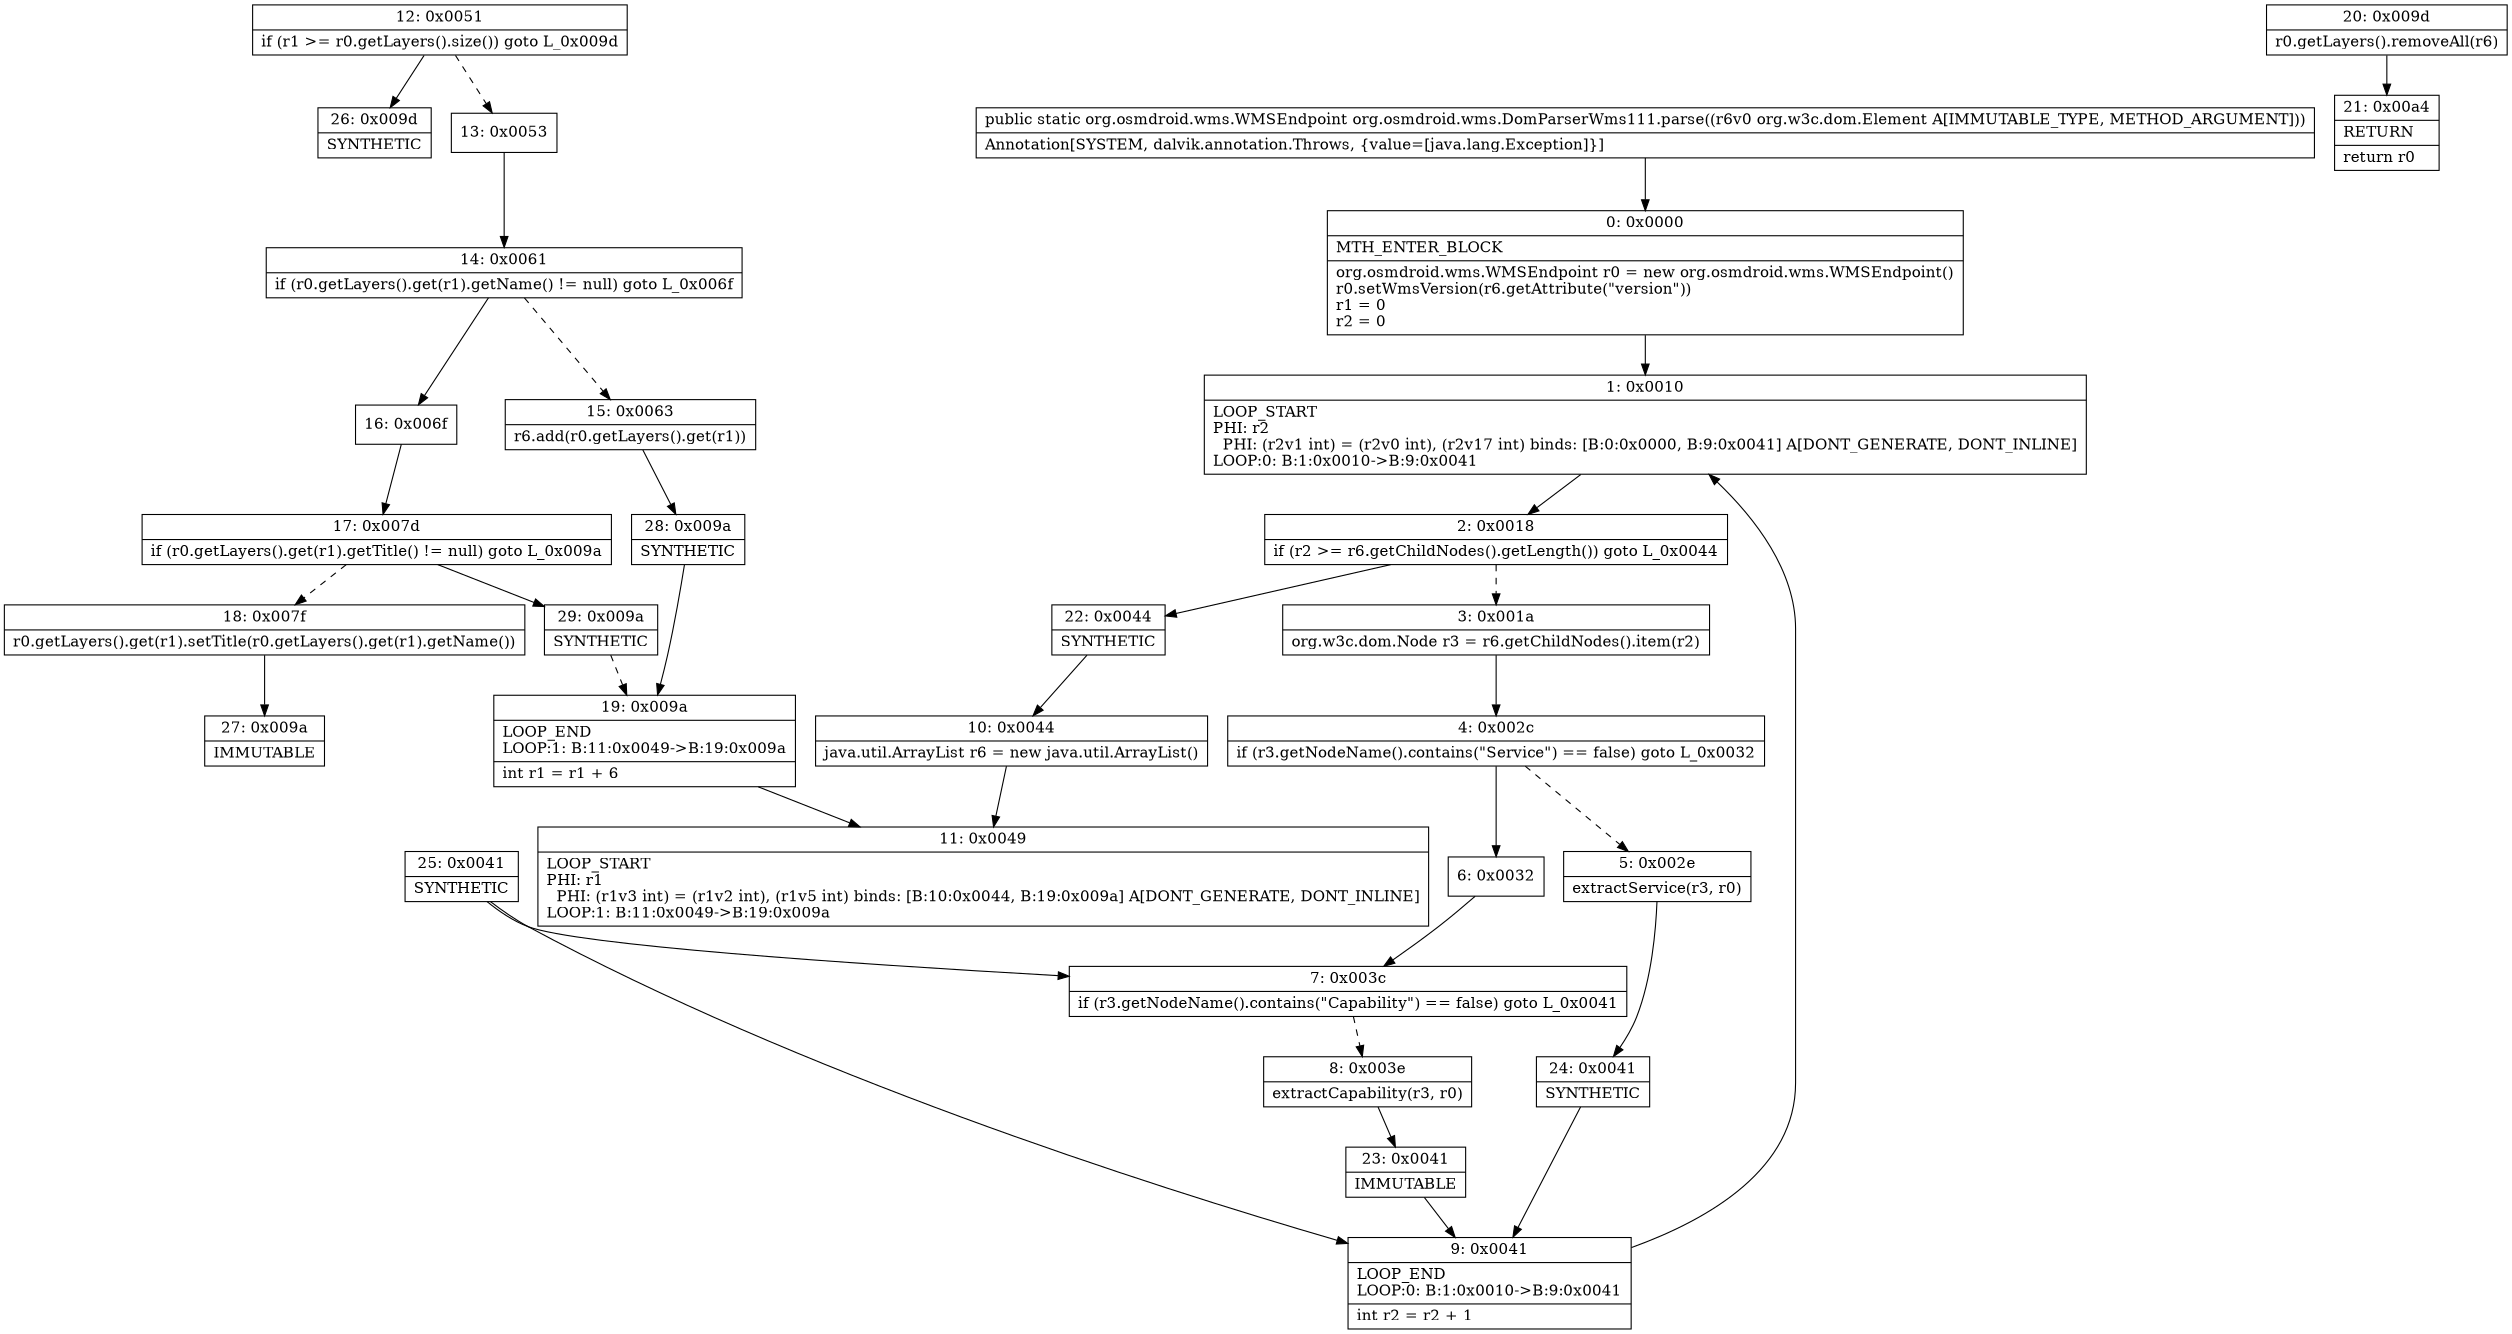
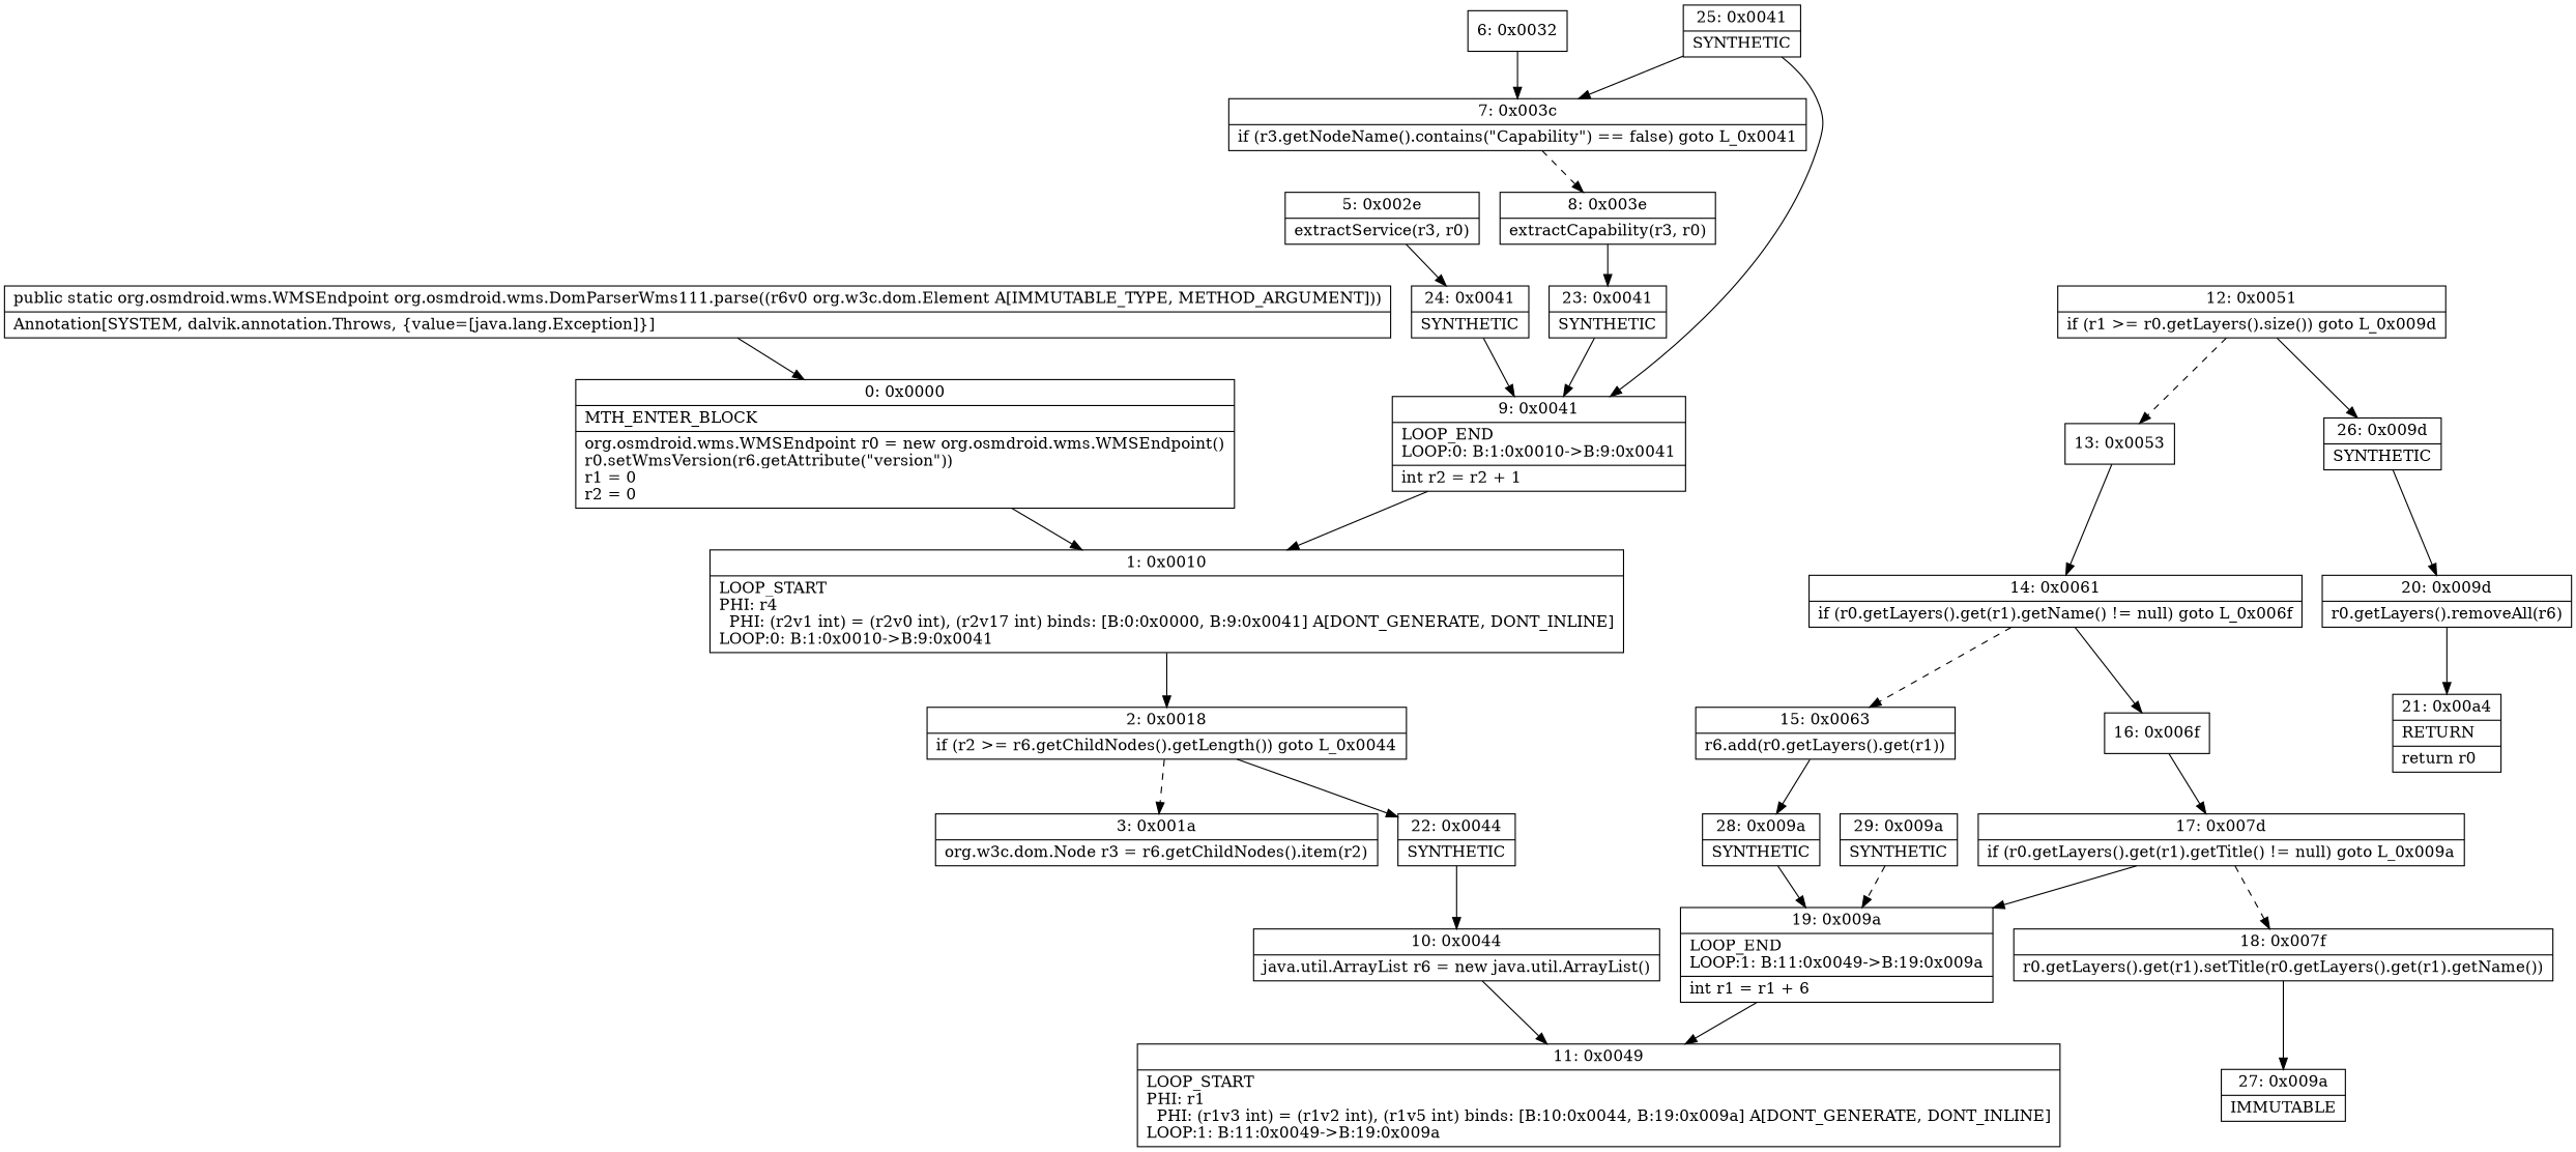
  digraph {
    node [shape=record]
    n1 [label="{0\:\ 0x0000|MTH_ENTER_BLOCK\l|org.osmdroid.wms.WMSEndpoint r0 = new org.osmdroid.wms.WMSEndpoint()\lr0.setWmsVersion(r6.getAttribute(\"version\"))\lr1 = 0\lr2 = 0\l}"]
-   n2 [label="{1\:\ 0x0010|LOOP_START\lPHI: r2 \l  PHI: (r2v1 int) = (r2v0 int), (r2v17 int) binds: [B:0:0x0000, B:9:0x0041] A[DONT_GENERATE, DONT_INLINE]\lLOOP:0: B:1:0x0010\-\>B:9:0x0041\l}"]
+   n2 [label="{1\:\ 0x0010|LOOP_START\lPHI: r4 \l  PHI: (r2v1 int) = (r2v0 int), (r2v17 int) binds: [B:0:0x0000, B:9:0x0041] A[DONT_GENERATE, DONT_INLINE]\lLOOP:0: B:1:0x0010\-\>B:9:0x0041\l}"]
    n3 [label="{2\:\ 0x0018|if (r2 \>= r6.getChildNodes().getLength()) goto L_0x0044\l}"]
    n4 [label="{3\:\ 0x001a|org.w3c.dom.Node r3 = r6.getChildNodes().item(r2)\l}"]
    n5 [label="{22\:\ 0x0044|SYNTHETIC\l}"]
-   n6 [label="{4\:\ 0x002c|if (r3.getNodeName().contains(\"Service\") == false) goto L_0x0032\l}"]
    n7 [label="{10\:\ 0x0044|java.util.ArrayList r6 = new java.util.ArrayList()\l}"]
    n8 [label="{5\:\ 0x002e|extractService(r3, r0)\l}"]
    n9 [label="{6\:\ 0x0032}"]
    n10 [label="{24\:\ 0x0041|SYNTHETIC\l}"]
    n11 [label="{7\:\ 0x003c|if (r3.getNodeName().contains(\"Capability\") == false) goto L_0x0041\l}"]
    n12 [label="{9\:\ 0x0041|LOOP_END\lLOOP:0: B:1:0x0010\-\>B:9:0x0041\l|int r2 = r2 + 1\l}"]
    n13 [label="{8\:\ 0x003e|extractCapability(r3, r0)\l}"]
-   n14 [label="{23\:\ 0x0041|IMMUTABLE\l}"]
+   n14 [label="{23\:\ 0x0041|SYNTHETIC\l}"]
    n15 [label="{25\:\ 0x0041|SYNTHETIC\l}"]
    n16 [label="{11\:\ 0x0049|LOOP_START\lPHI: r1 \l  PHI: (r1v3 int) = (r1v2 int), (r1v5 int) binds: [B:10:0x0044, B:19:0x009a] A[DONT_GENERATE, DONT_INLINE]\lLOOP:1: B:11:0x0049\-\>B:19:0x009a\l}"]
    n17 [label="{12\:\ 0x0051|if (r1 \>= r0.getLayers().size()) goto L_0x009d\l}"]
    n18 [label="{13\:\ 0x0053}"]
    n19 [label="{26\:\ 0x009d|SYNTHETIC\l}"]
    n20 [label="{14\:\ 0x0061|if (r0.getLayers().get(r1).getName() != null) goto L_0x006f\l}"]
    n21 [label="{20\:\ 0x009d|r0.getLayers().removeAll(r6)\l}"]
    n22 [label="{15\:\ 0x0063|r6.add(r0.getLayers().get(r1))\l}"]
    n23 [label="{16\:\ 0x006f}"]
    n24 [label="{28\:\ 0x009a|SYNTHETIC\l}"]
    n25 [label="{17\:\ 0x007d|if (r0.getLayers().get(r1).getTitle() != null) goto L_0x009a\l}"]
    n26 [label="{19\:\ 0x009a|LOOP_END\lLOOP:1: B:11:0x0049\-\>B:19:0x009a\l|int r1 = r1 + 6\l}"]
    n27 [label="{18\:\ 0x007f|r0.getLayers().get(r1).setTitle(r0.getLayers().get(r1).getName())\l}"]
    n28 [label="{29\:\ 0x009a|SYNTHETIC\l}"]
    n29 [label="{27\:\ 0x009a|IMMUTABLE\l}"]
    n30 [label="{21\:\ 0x00a4|RETURN\l|return r0\l}"]
    n31 [label="{public static org.osmdroid.wms.WMSEndpoint org.osmdroid.wms.DomParserWms111.parse((r6v0 org.w3c.dom.Element A[IMMUTABLE_TYPE, METHOD_ARGUMENT]))  | Annotation[SYSTEM, dalvik.annotation.Throws, \{value=[java.lang.Exception]\}]\l}"]
    n1 -> n2
    n2 -> n3
    n3 -> n4 [style=dashed]
    n3 -> n5
-   n4 -> n6
    n5 -> n7
-   n6 -> n8 [style=dashed]
-   n6 -> n9
    n7 -> n16
    n8 -> n10
    n9 -> n11
    n10 -> n12
    n11 -> n13 [style=dashed]
    n12 -> n2
    n13 -> n14
    n14 -> n12
    n15 -> n11
    n15 -> n12
    n17 -> n18 [style=dashed]
    n17 -> n19
    n18 -> n20
+   n19 -> n21
    n20 -> n22 [style=dashed]
    n20 -> n23
    n21 -> n30
    n22 -> n24
    n23 -> n25
    n24 -> n26
    n25 -> n27 [style=dashed]
-   n25 -> n28
+   n25 -> n26
    n26 -> n16
    n27 -> n29
    n28 -> n26 [style=dashed]
    n31 -> n1
  }
